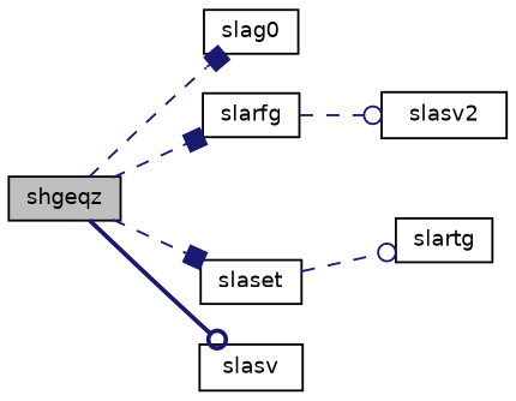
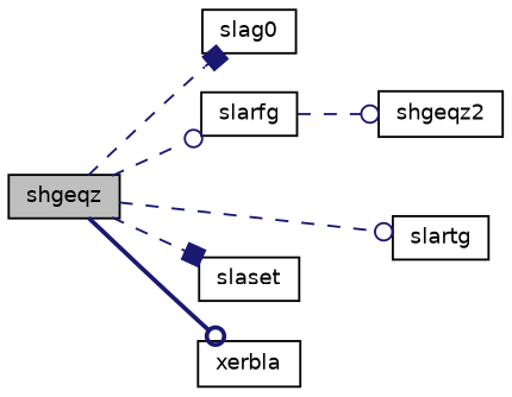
  digraph {
    rankdir=LR
    node [color=black fillcolor=white fontname=Helvetica fontsize=10 shape=record style=filled]
    edge [arrowhead=box color=midnightblue fontname=Helvetica fontsize=10 labelfontname=Helvetica labelfontsize=10 style=dashed]
    n1 [fillcolor=grey75 fontcolor=black height=0.2 label=shgeqz width=0.4]
    n2 [height=0.2 label=slag0 width=0.4]
    n3 [height=0.2 label=slarfg width=0.4]
    n4 [height=0.2 label=slartg width=0.4]
    n5 [height=0.2 label=slaset width=0.4]
-   n6 [height=0.2 label=slasv width=0.4]
-   n7 [height=0.2 label=slasv2 width=0.4]
+   n6 [height=0.2 label=xerbla width=0.4]
+   n7 [height=0.2 label=shgeqz2 width=0.4]
    n1 -> n2
-   n1 -> n3
-   n5 -> n4 [arrowhead=odot]
+   n1 -> n3 [arrowhead=odot]
+   n1 -> n4 [arrowhead=odot]
    n1 -> n5
    n1 -> n6 [arrowhead=odot style=bold]
    n3 -> n7 [arrowhead=odot]
  }
